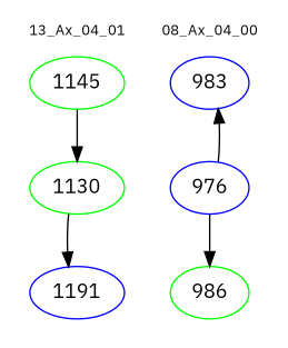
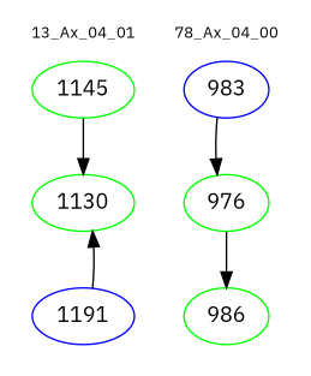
  digraph {
    fontname="IBM Plex Sans"
    node [color=green fontname="IBM Plex Sans"]
    edge [color=black fontname="IBM Plex Sans"]
    n1 [label=1145]
    n2 [label=1130]
    n3 [color=blue label=1191]
    n4 [color=blue label=983]
-   n5 [color=blue label=976]
+   n5 [label=976]
    n6 [label=986]
    subgraph cluster_1 {
      color=white
      fontsize=10
      label="13_Ax_04_01"
      n1
      n2
      n3
    }
    subgraph cluster_2 {
      color=white
      fontsize=10
-     label="08_Ax_04_00"
+     label="78_Ax_04_00"
      n4
      n5
      n6
    }
    n1 -> n2
-   n2 -> n3
-   n5 -> n4
+   n3 -> n2
+   n4 -> n5
    n5 -> n6
  }
